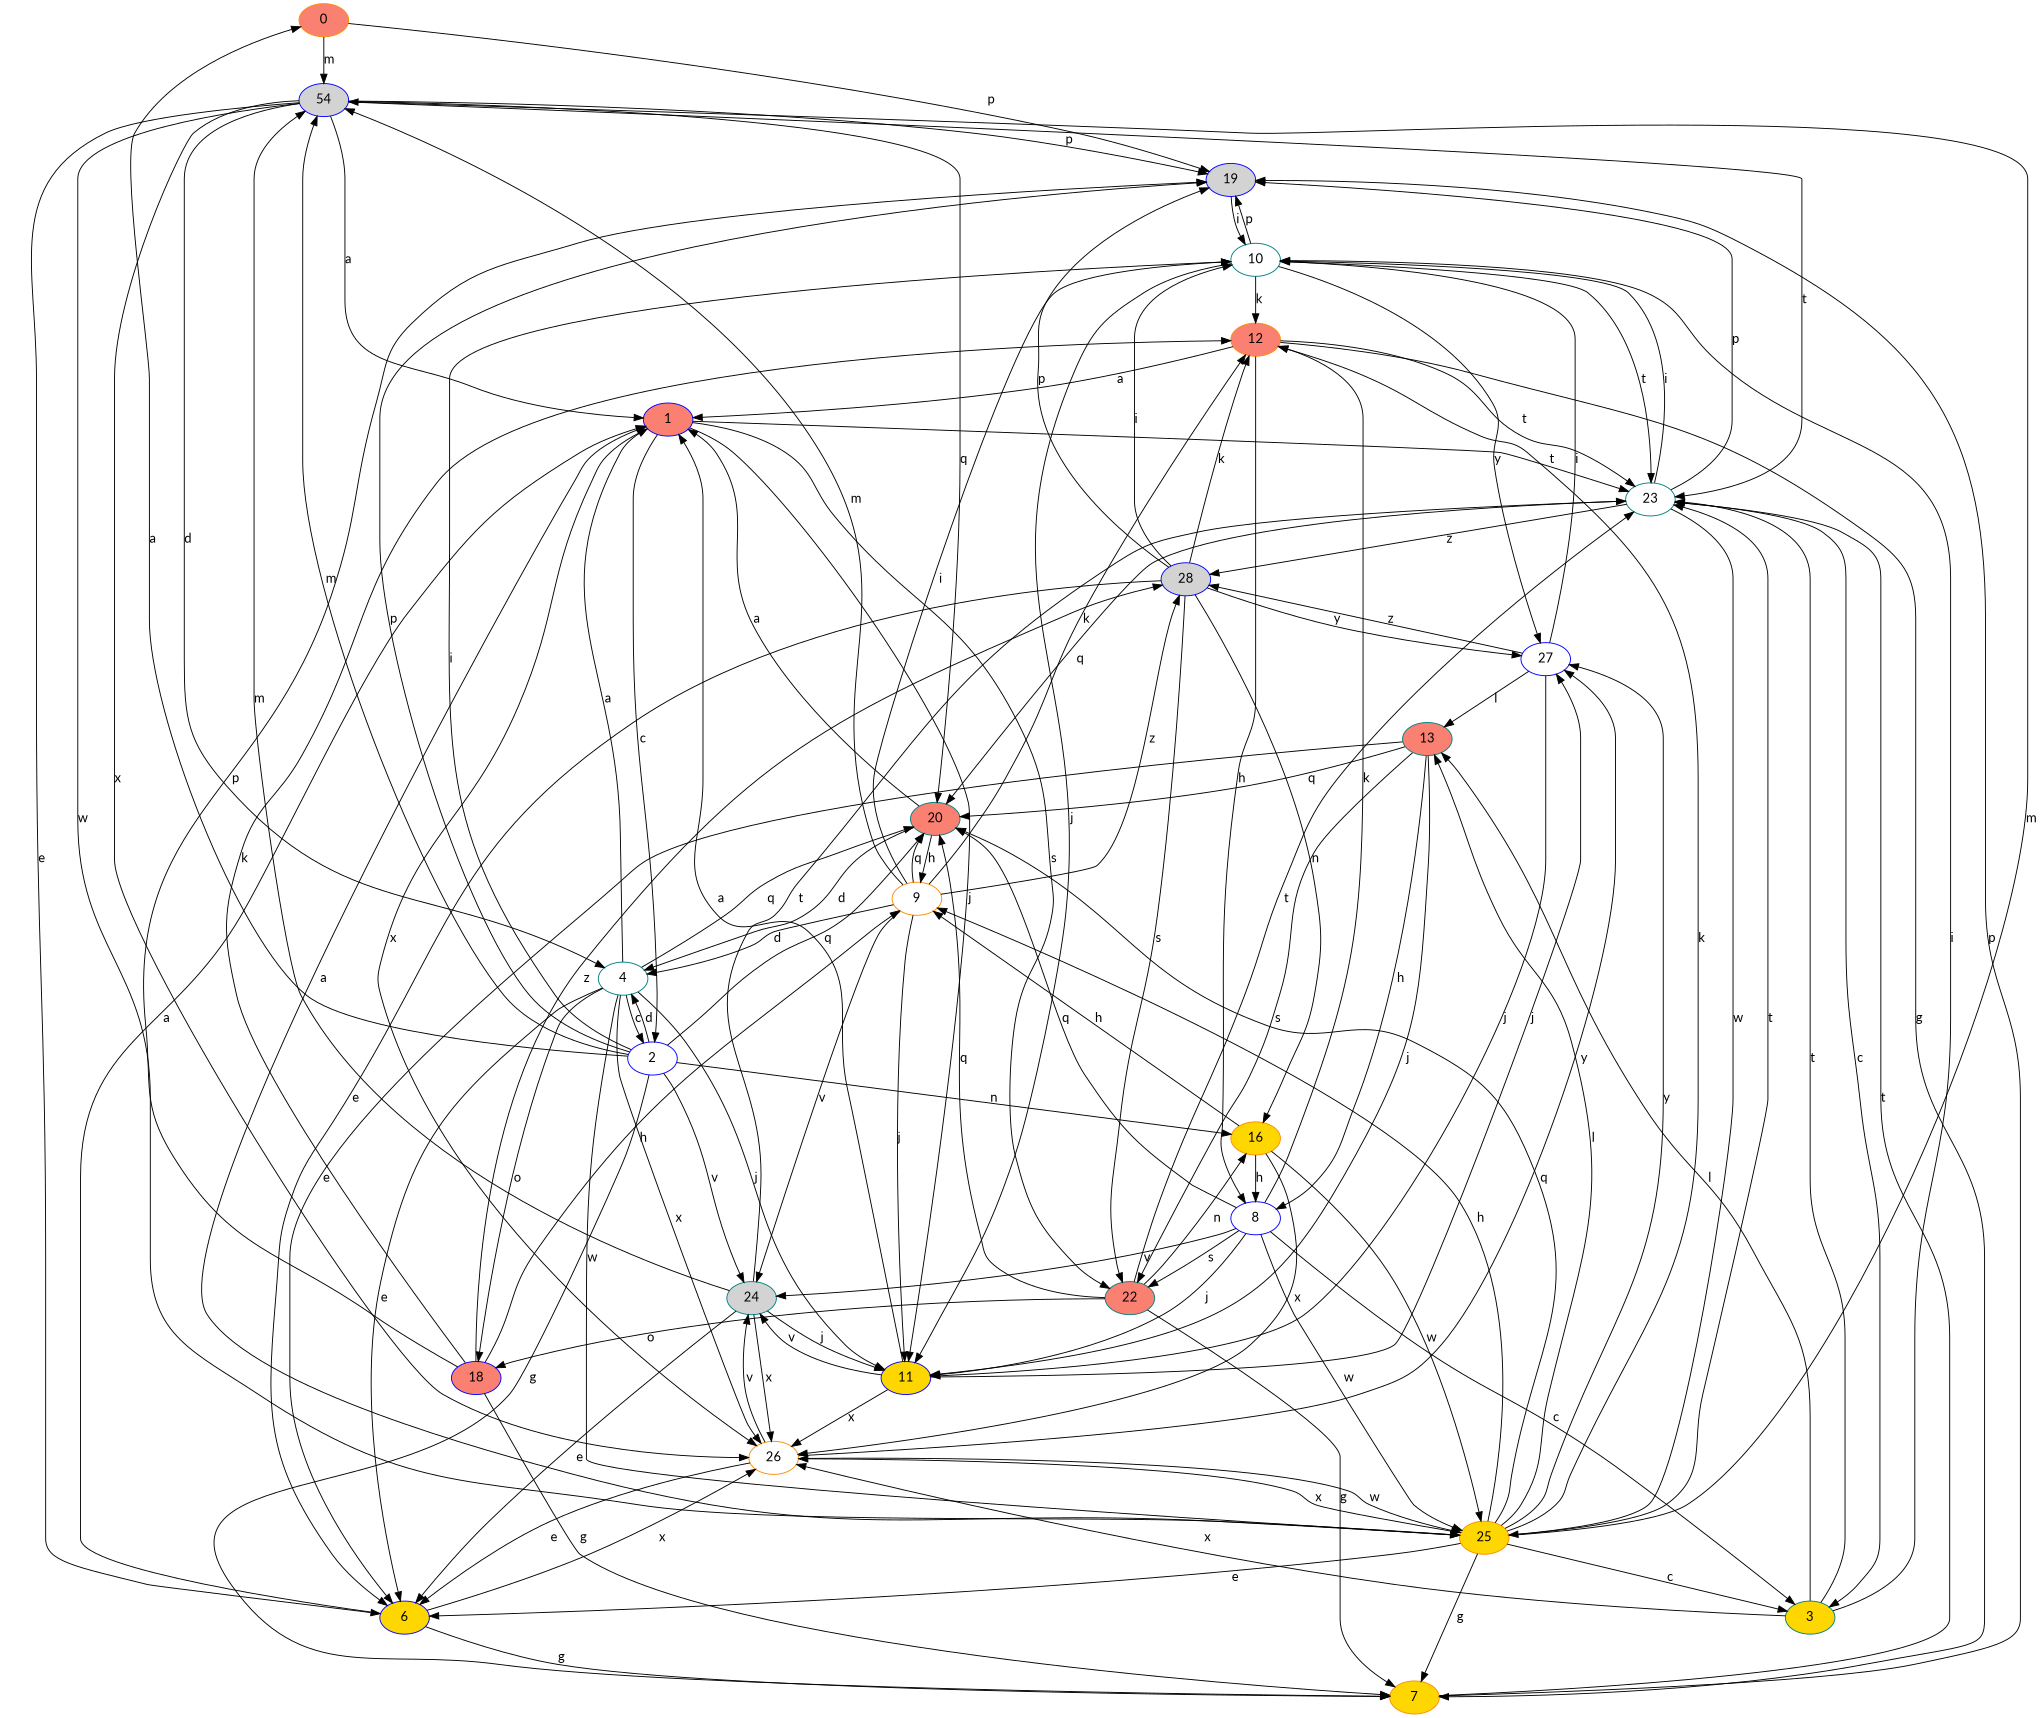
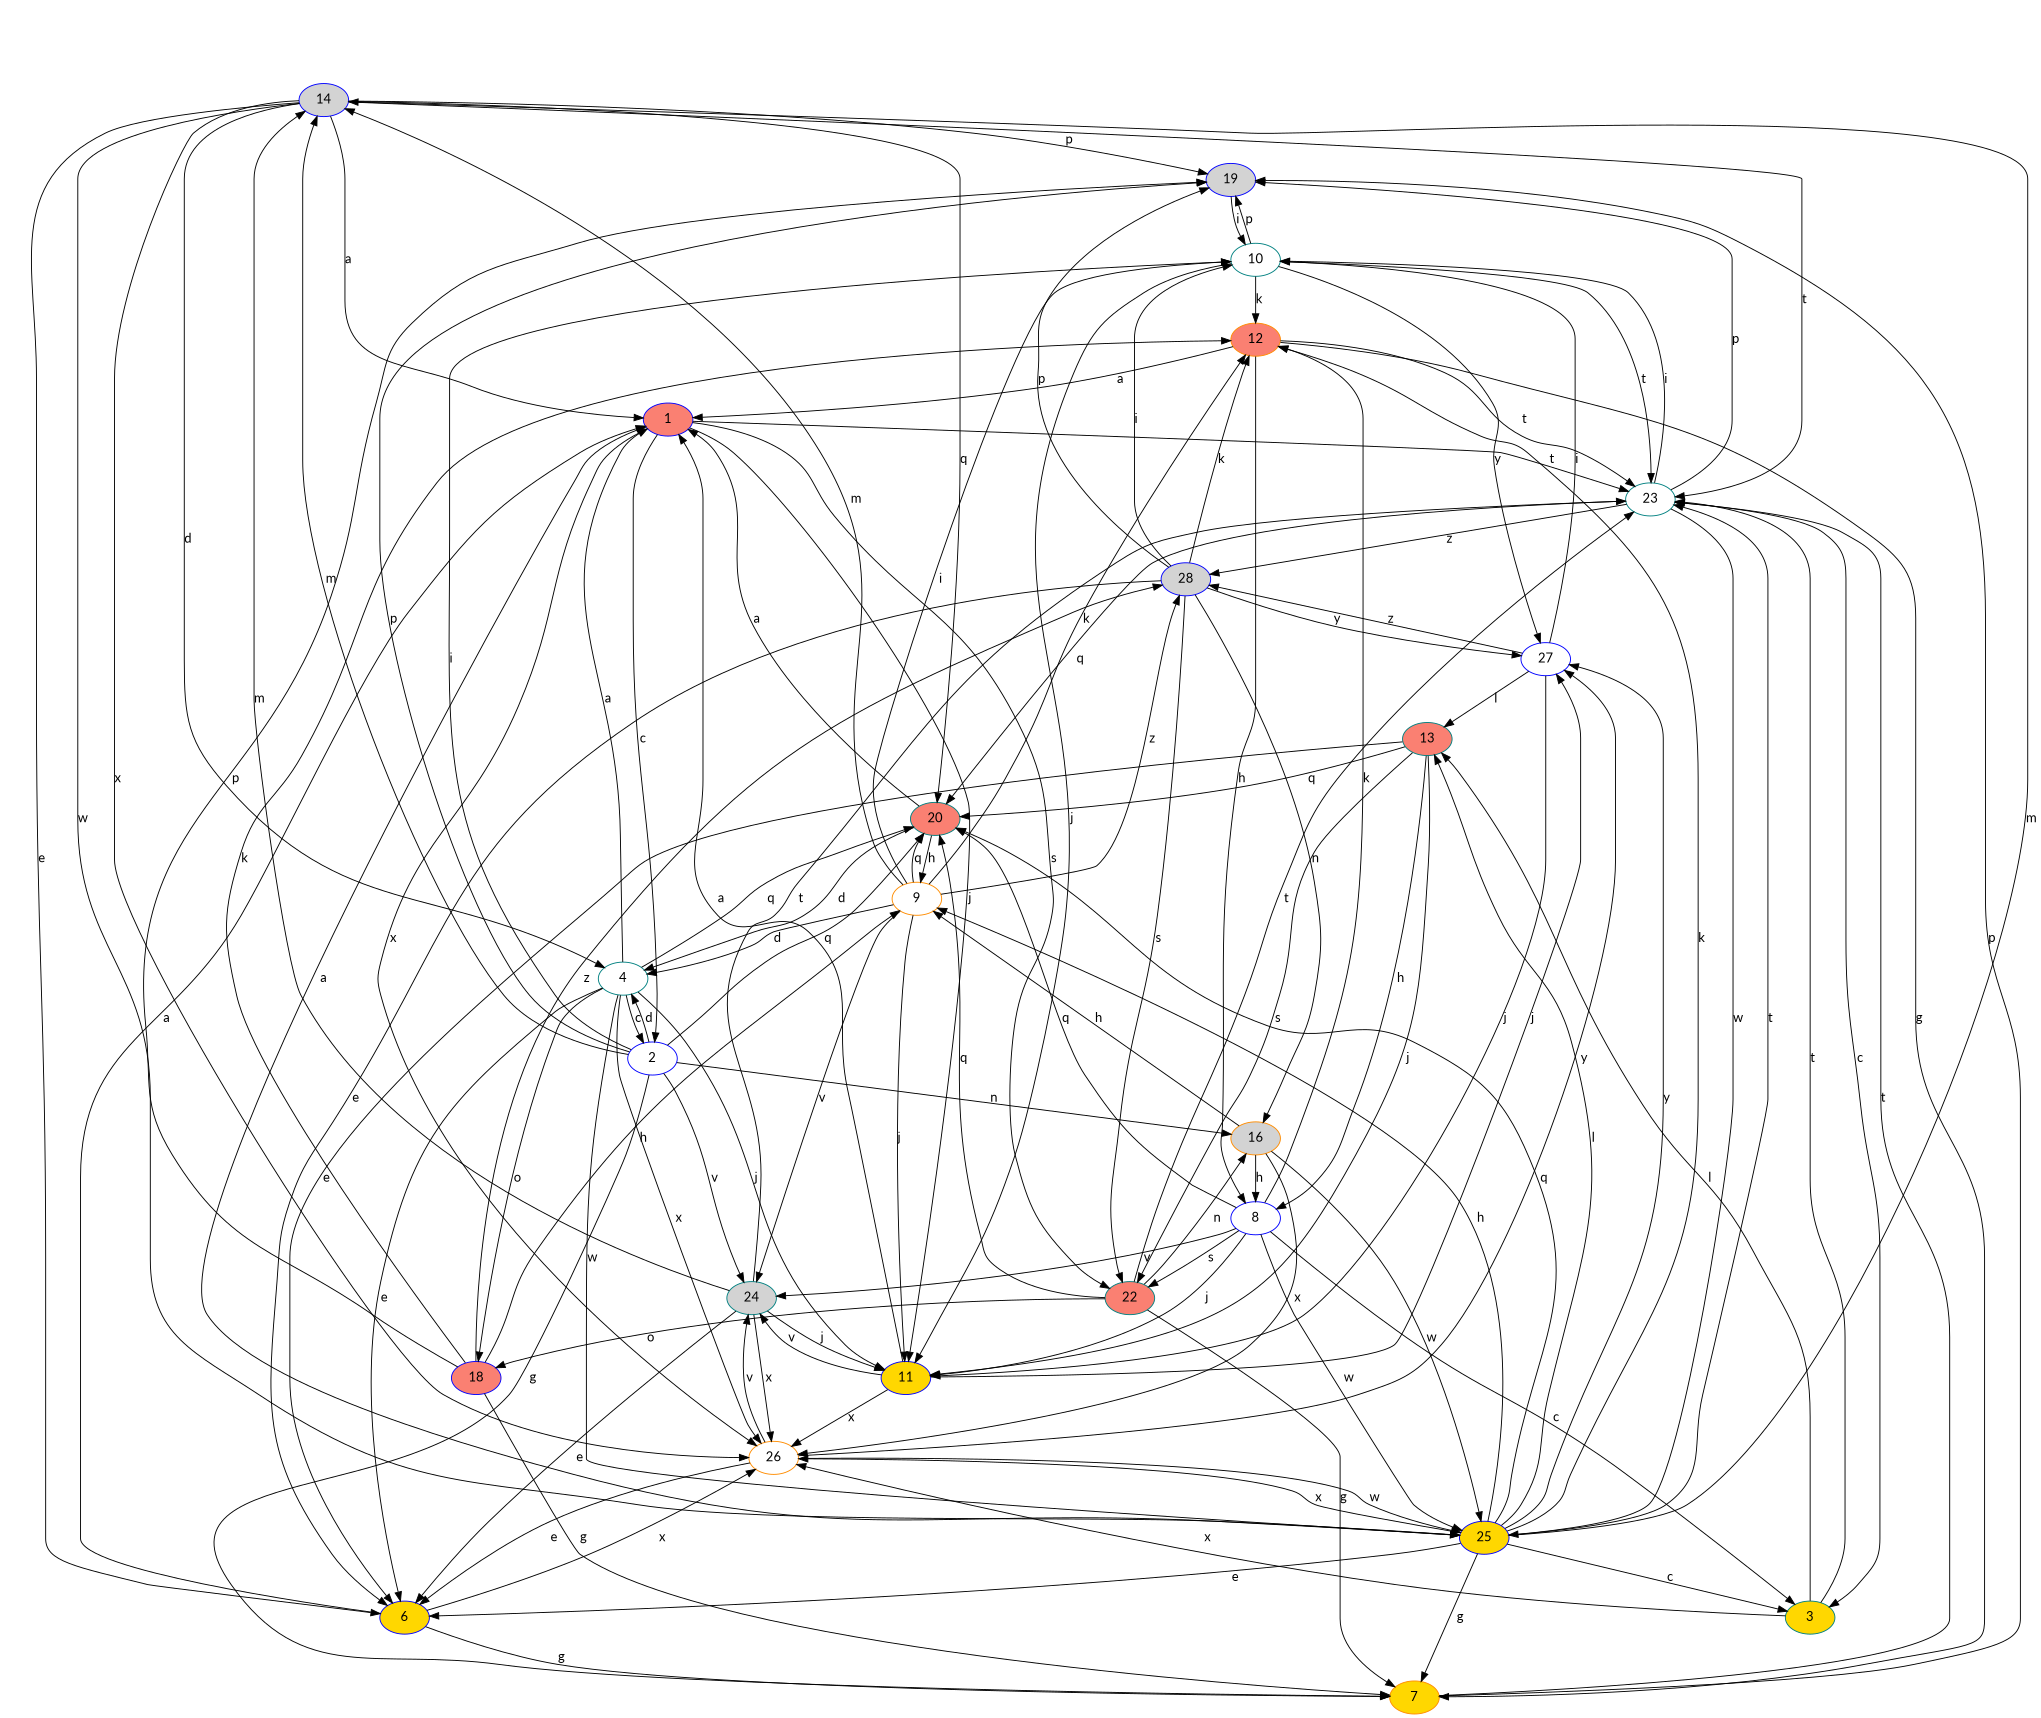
  strict digraph {
    fontname=Lato
    node [color=blue fillcolor=white fontname=Lato style=filled]
    edge [fontname=Lato]
-   0 [color=darkorange fillcolor=salmon]
-   14 [fillcolor=lightgrey label=54]
+   14 [fillcolor=lightgrey]
    19 [fillcolor=lightgrey]
    1 [fillcolor=salmon]
    23 [color=teal]
    26 [color=darkorange]
    4 [color=teal]
    20 [color=teal fillcolor=salmon]
    6 [fillcolor=gold]
-   25 [color=darkorange fillcolor=gold]
+   25 [fillcolor=gold]
    10 [color=teal]
    2
    11 [fillcolor=gold]
    22 [color=teal fillcolor=salmon]
    7 [color=darkorange fillcolor=gold]
-   16 [color=darkorange fillcolor=gold]
+   16 [color=darkorange fillcolor=lightgrey]
    24 [color=teal fillcolor=lightgrey]
    27
    18 [fillcolor=salmon]
    3 [color=teal fillcolor=gold]
    28 [fillcolor=lightgrey]
    12 [color=darkorange fillcolor=salmon]
    8
    9 [color=darkorange]
    13 [color=teal fillcolor=salmon]
-   0 -> 14 [label=m]
-   0 -> 19 [label=p]
    14 -> 19 [label=p]
    14 -> 1 [label=a]
    14 -> 23 [label=t]
    14 -> 26 [label=x]
    14 -> 4 [label=d]
    14 -> 20 [label=q]
    14 -> 6 [label=e]
    14 -> 25 [label=w]
    19 -> 10 [label=i]
    1 -> 23 [label=t]
    1 -> 26 [label=x]
    1 -> 2 [label=c]
    1 -> 11 [label=j]
    1 -> 22 [label=s]
    23 -> 19 [label=p]
    23 -> 20 [label=q]
    23 -> 25 [label=w]
    23 -> 10 [label=i]
    23 -> 3 [label=c]
    23 -> 28 [label=z]
    26 -> 6 [label=e]
    26 -> 25 [label=w]
    26 -> 24 [label=v]
    26 -> 27 [label=y]
    4 -> 1 [label=a]
    4 -> 26 [label=x]
    4 -> 20 [label=q]
    4 -> 6 [label=e]
    4 -> 25 [label=w]
    4 -> 2 [label=c]
    4 -> 11 [label=j]
    4 -> 18 [label=o]
    20 -> 1 [label=a]
    20 -> 4 [label=d]
    20 -> 9 [label=h]
    6 -> 1 [label=a]
    6 -> 26 [label=x]
    6 -> 7 [label=g]
    25 -> 14 [label=m]
    25 -> 1 [label=a]
    25 -> 23 [label=t]
    25 -> 26 [label=x]
    25 -> 20 [label=q]
    25 -> 6 [label=e]
    25 -> 7 [label=g]
    25 -> 27 [label=y]
    25 -> 3 [label=c]
    25 -> 12 [label=k]
    25 -> 9 [label=h]
    25 -> 13 [label=l]
    10 -> 19 [label=p]
    10 -> 23 [label=t]
    10 -> 11 [label=j]
    10 -> 27 [label=y]
    10 -> 12 [label=k]
-   2 -> 0 [label=a]
    2 -> 14 [label=m]
    2 -> 19 [label=p]
    2 -> 4 [label=d]
    2 -> 20 [label=q]
    2 -> 10 [label=i]
    2 -> 7 [label=g]
    2 -> 16 [label=n]
    2 -> 24 [label=v]
    11 -> 1 [label=a]
    11 -> 26 [label=x]
    11 -> 24 [label=v]
    11 -> 27 [label=j]
    22 -> 23 [label=t]
    22 -> 20 [label=q]
    22 -> 7 [label=g]
    22 -> 16 [label=n]
    22 -> 18 [label=o]
    7 -> 19 [label=p]
    7 -> 23 [label=t]
    16 -> 26 [label=x]
    16 -> 25 [label=w]
    16 -> 8 [label=h]
    16 -> 9 [label=h]
    24 -> 14 [label=m]
    24 -> 23 [label=t]
    24 -> 26 [label=x]
    24 -> 6 [label=e]
    24 -> 11 [label=j]
    27 -> 10 [label=i]
    27 -> 11 [label=j]
    27 -> 28 [label=z]
    27 -> 13 [label=l]
    18 -> 19 [label=p]
    18 -> 7 [label=g]
    18 -> 28 [label=z]
    18 -> 12 [label=k]
    18 -> 9 [label=h]
    3 -> 23 [label=t]
    3 -> 26 [label=x]
-   3 -> 10 [label=i]
    3 -> 13 [label=l]
    28 -> 19 [label=p]
    28 -> 6 [label=e]
    28 -> 10 [label=i]
    28 -> 22 [label=s]
    28 -> 16 [label=n]
    28 -> 27 [label=y]
    28 -> 12 [label=k]
    12 -> 1 [label=a]
    12 -> 23 [label=t]
    12 -> 7 [label=g]
    12 -> 8 [label=h]
    8 -> 20 [label=q]
    8 -> 25 [label=w]
    8 -> 11 [label=j]
    8 -> 22 [label=s]
    8 -> 24 [label=v]
    8 -> 3 [label=c]
    8 -> 12 [label=k]
    9 -> 14 [label=m]
    9 -> 4 [label=d]
    9 -> 20 [label=q]
    9 -> 10 [label=i]
    9 -> 11 [label=j]
    9 -> 24 [label=v]
    9 -> 28 [label=z]
    9 -> 12 [label=k]
    13 -> 20 [label=q]
    13 -> 6 [label=e]
    13 -> 11 [label=j]
    13 -> 22 [label=s]
    13 -> 8 [label=h]
  }
